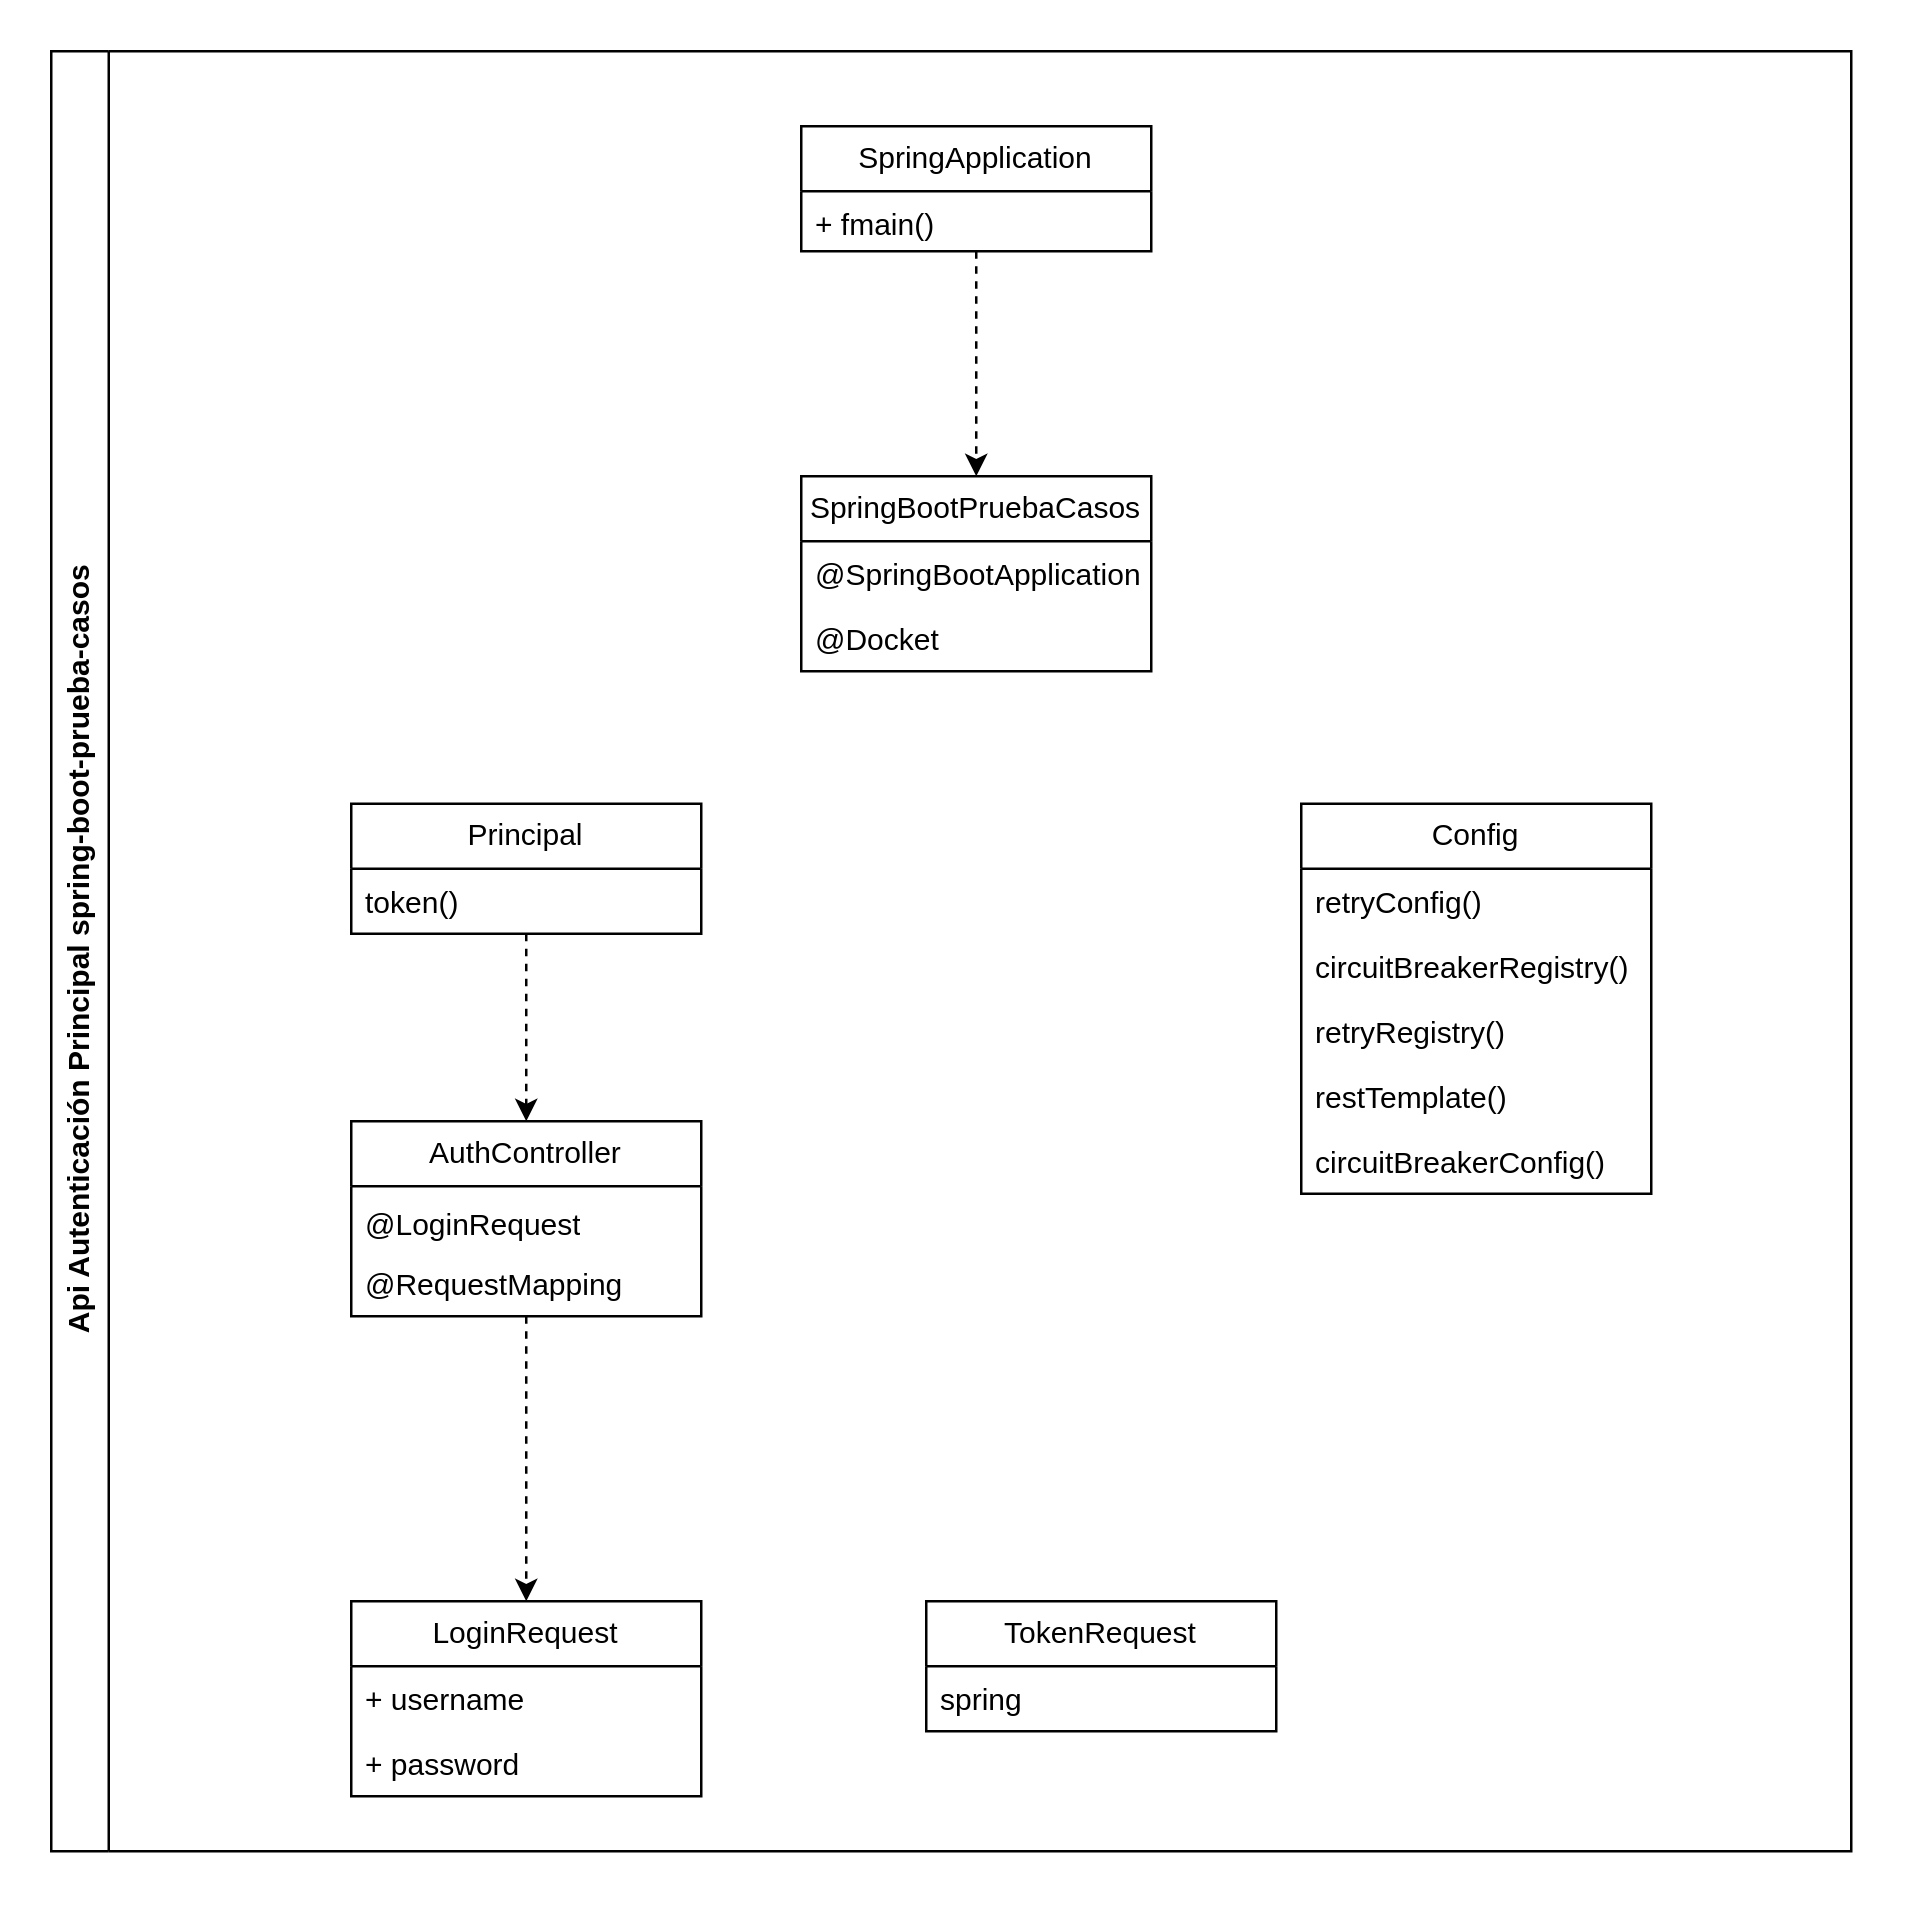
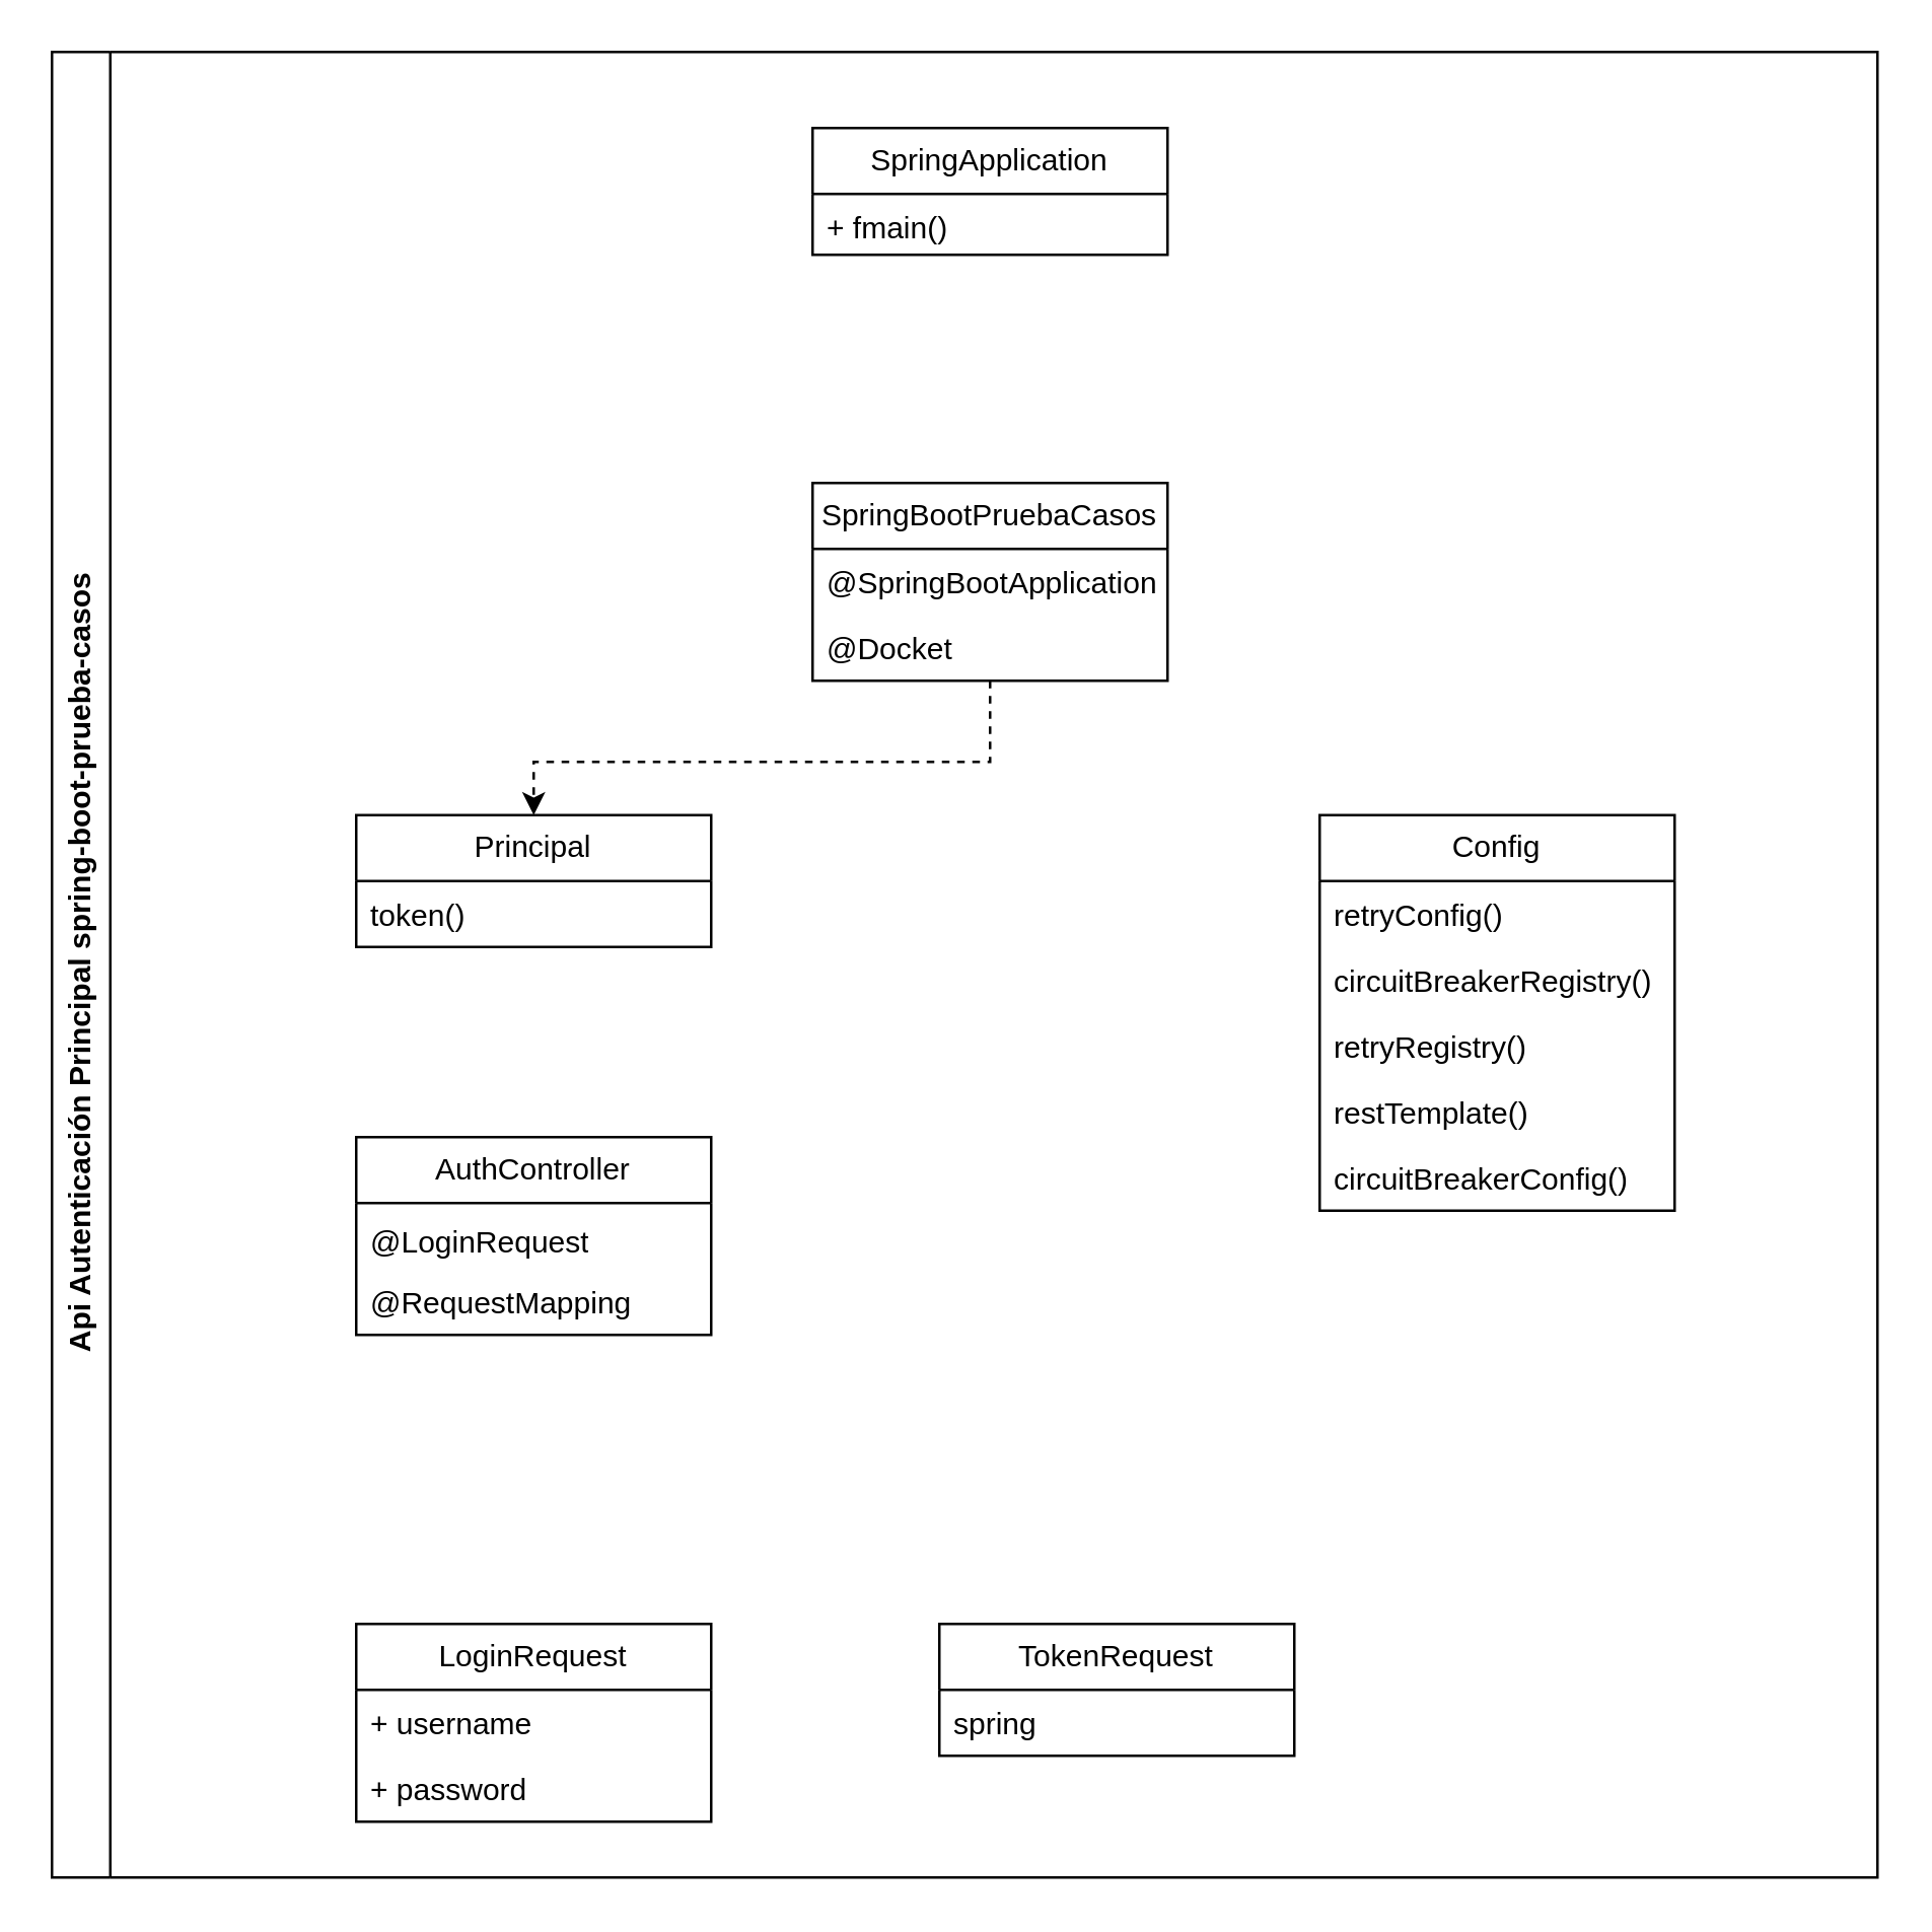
  <mxCell id="0" />
  <mxCell id="1" parent="0" />
  <mxCell id="2" value="Api Autenticación Principal&amp;nbsp;spring-boot-prueba-casos" style="swimlane;horizontal=0;whiteSpace=wrap;html=1;" vertex="1" parent="1"><mxGeometry x="20" y="20" width="720" height="720" as="geometry" /></mxCell>
+ <mxCell id="3" style="edgeStyle=orthogonalEdgeStyle;rounded=0;orthogonalLoop=1;jettySize=auto;html=1;entryX=0.5;entryY=0;entryDx=0;entryDy=0;dashed=1;" edge="1" parent="2" source="4" target="8"><mxGeometry relative="1" as="geometry"><Array as="points"><mxPoint x="370" y="280" /><mxPoint x="190" y="280" /></Array></mxGeometry></mxCell>
  <mxCell id="4" value="SpringBootPruebaCasos" style="swimlane;fontStyle=0;childLayout=stackLayout;horizontal=1;startSize=26;fillColor=none;horizontalStack=0;resizeParent=1;resizeParentMax=0;resizeLast=0;collapsible=1;marginBottom=0;whiteSpace=wrap;html=1;" vertex="1" parent="2"><mxGeometry x="300" y="170" width="140" height="78" as="geometry" /></mxCell>
  <mxCell id="5" value="@SpringBootApplication" style="text;strokeColor=none;fillColor=none;align=left;verticalAlign=top;spacingLeft=4;spacingRight=4;overflow=hidden;rotatable=0;points=[[0,0.5],[1,0.5]];portConstraint=eastwest;whiteSpace=wrap;html=1;" vertex="1" parent="4"><mxGeometry y="26" width="140" height="26" as="geometry" /></mxCell>
  <mxCell id="6" value="@Docket" style="text;strokeColor=none;fillColor=none;align=left;verticalAlign=top;spacingLeft=4;spacingRight=4;overflow=hidden;rotatable=0;points=[[0,0.5],[1,0.5]];portConstraint=eastwest;whiteSpace=wrap;html=1;" vertex="1" parent="4"><mxGeometry y="52" width="140" height="26" as="geometry" /></mxCell>
- <mxCell id="7" style="edgeStyle=orthogonalEdgeStyle;rounded=0;orthogonalLoop=1;jettySize=auto;html=1;entryX=0.5;entryY=0;entryDx=0;entryDy=0;dashed=1;" edge="1" parent="2" source="8" target="17"><mxGeometry relative="1" as="geometry" /></mxCell>
  <mxCell id="8" value="Principal" style="swimlane;fontStyle=0;childLayout=stackLayout;horizontal=1;startSize=26;fillColor=none;horizontalStack=0;resizeParent=1;resizeParentMax=0;resizeLast=0;collapsible=1;marginBottom=0;whiteSpace=wrap;html=1;" vertex="1" parent="2"><mxGeometry x="120" y="301" width="140" height="52" as="geometry" /></mxCell>
  <mxCell id="9" value="token()" style="text;strokeColor=none;fillColor=none;align=left;verticalAlign=top;spacingLeft=4;spacingRight=4;overflow=hidden;rotatable=0;points=[[0,0.5],[1,0.5]];portConstraint=eastwest;whiteSpace=wrap;html=1;" vertex="1" parent="8"><mxGeometry y="26" width="140" height="26" as="geometry" /></mxCell>
  <mxCell id="10" value="Config  " style="swimlane;fontStyle=0;childLayout=stackLayout;horizontal=1;startSize=26;fillColor=none;horizontalStack=0;resizeParent=1;resizeParentMax=0;resizeLast=0;collapsible=1;marginBottom=0;whiteSpace=wrap;html=1;" vertex="1" parent="2"><mxGeometry x="500" y="301" width="140" height="156" as="geometry" /></mxCell>
  <mxCell id="11" value="retryConfig()" style="text;strokeColor=none;fillColor=none;align=left;verticalAlign=top;spacingLeft=4;spacingRight=4;overflow=hidden;rotatable=0;points=[[0,0.5],[1,0.5]];portConstraint=eastwest;whiteSpace=wrap;html=1;" vertex="1" parent="10"><mxGeometry y="26" width="140" height="26" as="geometry" /></mxCell>
  <mxCell id="12" value="circuitBreakerRegistry()" style="text;strokeColor=none;fillColor=none;align=left;verticalAlign=top;spacingLeft=4;spacingRight=4;overflow=hidden;rotatable=0;points=[[0,0.5],[1,0.5]];portConstraint=eastwest;whiteSpace=wrap;html=1;" vertex="1" parent="10"><mxGeometry y="52" width="140" height="26" as="geometry" /></mxCell>
  <mxCell id="13" value="retryRegistry()" style="text;strokeColor=none;fillColor=none;align=left;verticalAlign=top;spacingLeft=4;spacingRight=4;overflow=hidden;rotatable=0;points=[[0,0.5],[1,0.5]];portConstraint=eastwest;whiteSpace=wrap;html=1;" vertex="1" parent="10"><mxGeometry y="78" width="140" height="26" as="geometry" /></mxCell>
  <mxCell id="14" value="restTemplate()" style="text;strokeColor=none;fillColor=none;align=left;verticalAlign=top;spacingLeft=4;spacingRight=4;overflow=hidden;rotatable=0;points=[[0,0.5],[1,0.5]];portConstraint=eastwest;whiteSpace=wrap;html=1;" vertex="1" parent="10"><mxGeometry y="104" width="140" height="26" as="geometry" /></mxCell>
  <mxCell id="15" value="circuitBreakerConfig()" style="text;strokeColor=none;fillColor=none;align=left;verticalAlign=top;spacingLeft=4;spacingRight=4;overflow=hidden;rotatable=0;points=[[0,0.5],[1,0.5]];portConstraint=eastwest;whiteSpace=wrap;html=1;" vertex="1" parent="10"><mxGeometry y="130" width="140" height="26" as="geometry" /></mxCell>
- <mxCell id="16" style="edgeStyle=orthogonalEdgeStyle;rounded=0;orthogonalLoop=1;jettySize=auto;html=1;entryX=0.5;entryY=0;entryDx=0;entryDy=0;dashed=1;" edge="1" parent="2" source="17" target="20"><mxGeometry relative="1" as="geometry" /></mxCell>
  <mxCell id="17" value="AuthController" style="swimlane;fontStyle=0;childLayout=stackLayout;horizontal=1;startSize=26;fillColor=none;horizontalStack=0;resizeParent=1;resizeParentMax=0;resizeLast=0;collapsible=1;marginBottom=0;whiteSpace=wrap;html=1;" vertex="1" parent="2"><mxGeometry x="120" y="428" width="140" height="78" as="geometry" /></mxCell>
  <mxCell id="18" value="@LoginRequest&lt;span style=&quot;color: rgb(255, 255, 255); font-family: &amp;quot;Söhne Mono&amp;quot;, Monaco, &amp;quot;Andale Mono&amp;quot;, &amp;quot;Ubuntu Mono&amp;quot;, monospace; font-size: 14px; background-color: rgb(0, 0, 0);&quot;&gt; &lt;/span&gt;" style="text;strokeColor=none;fillColor=none;align=left;verticalAlign=top;spacingLeft=4;spacingRight=4;overflow=hidden;rotatable=0;points=[[0,0.5],[1,0.5]];portConstraint=eastwest;whiteSpace=wrap;html=1;" vertex="1" parent="17"><mxGeometry y="26" width="140" height="26" as="geometry" /></mxCell>
  <mxCell id="19" value="@RequestMapping" style="text;strokeColor=none;fillColor=none;align=left;verticalAlign=top;spacingLeft=4;spacingRight=4;overflow=hidden;rotatable=0;points=[[0,0.5],[1,0.5]];portConstraint=eastwest;whiteSpace=wrap;html=1;" vertex="1" parent="17"><mxGeometry y="52" width="140" height="26" as="geometry" /></mxCell>
  <mxCell id="20" value="LoginRequest" style="swimlane;fontStyle=0;childLayout=stackLayout;horizontal=1;startSize=26;fillColor=none;horizontalStack=0;resizeParent=1;resizeParentMax=0;resizeLast=0;collapsible=1;marginBottom=0;whiteSpace=wrap;html=1;" vertex="1" parent="2"><mxGeometry x="120" y="620" width="140" height="78" as="geometry" /></mxCell>
  <mxCell id="21" value="+ username" style="text;strokeColor=none;fillColor=none;align=left;verticalAlign=top;spacingLeft=4;spacingRight=4;overflow=hidden;rotatable=0;points=[[0,0.5],[1,0.5]];portConstraint=eastwest;whiteSpace=wrap;html=1;" vertex="1" parent="20"><mxGeometry y="26" width="140" height="26" as="geometry" /></mxCell>
  <mxCell id="22" value="+ password" style="text;strokeColor=none;fillColor=none;align=left;verticalAlign=top;spacingLeft=4;spacingRight=4;overflow=hidden;rotatable=0;points=[[0,0.5],[1,0.5]];portConstraint=eastwest;whiteSpace=wrap;html=1;" vertex="1" parent="20"><mxGeometry y="52" width="140" height="26" as="geometry" /></mxCell>
  <mxCell id="23" value="TokenRequest        " style="swimlane;fontStyle=0;childLayout=stackLayout;horizontal=1;startSize=26;fillColor=none;horizontalStack=0;resizeParent=1;resizeParentMax=0;resizeLast=0;collapsible=1;marginBottom=0;whiteSpace=wrap;html=1;" vertex="1" parent="2"><mxGeometry x="350" y="620" width="140" height="52" as="geometry" /></mxCell>
  <mxCell id="24" value="spring" style="text;strokeColor=none;fillColor=none;align=left;verticalAlign=top;spacingLeft=4;spacingRight=4;overflow=hidden;rotatable=0;points=[[0,0.5],[1,0.5]];portConstraint=eastwest;whiteSpace=wrap;html=1;" vertex="1" parent="23"><mxGeometry y="26" width="140" height="26" as="geometry" /></mxCell>
- <mxCell id="25" style="edgeStyle=orthogonalEdgeStyle;rounded=0;orthogonalLoop=1;jettySize=auto;html=1;entryX=0.5;entryY=0;entryDx=0;entryDy=0;dashed=1;" edge="1" parent="1" source="26" target="4"><mxGeometry relative="1" as="geometry" /></mxCell>
  <mxCell id="26" value="SpringApplication " style="swimlane;fontStyle=0;childLayout=stackLayout;horizontal=1;startSize=26;fillColor=none;horizontalStack=0;resizeParent=1;resizeParentMax=0;resizeLast=0;collapsible=1;marginBottom=0;whiteSpace=wrap;html=1;" vertex="1" parent="1"><mxGeometry x="320" y="50" width="140" height="50" as="geometry" /></mxCell>
  <mxCell id="27" value="+ fmain() " style="text;strokeColor=none;fillColor=none;align=left;verticalAlign=top;spacingLeft=4;spacingRight=4;overflow=hidden;rotatable=0;points=[[0,0.5],[1,0.5]];portConstraint=eastwest;whiteSpace=wrap;html=1;" vertex="1" parent="26"><mxGeometry y="26" width="140" height="24" as="geometry" /></mxCell>
